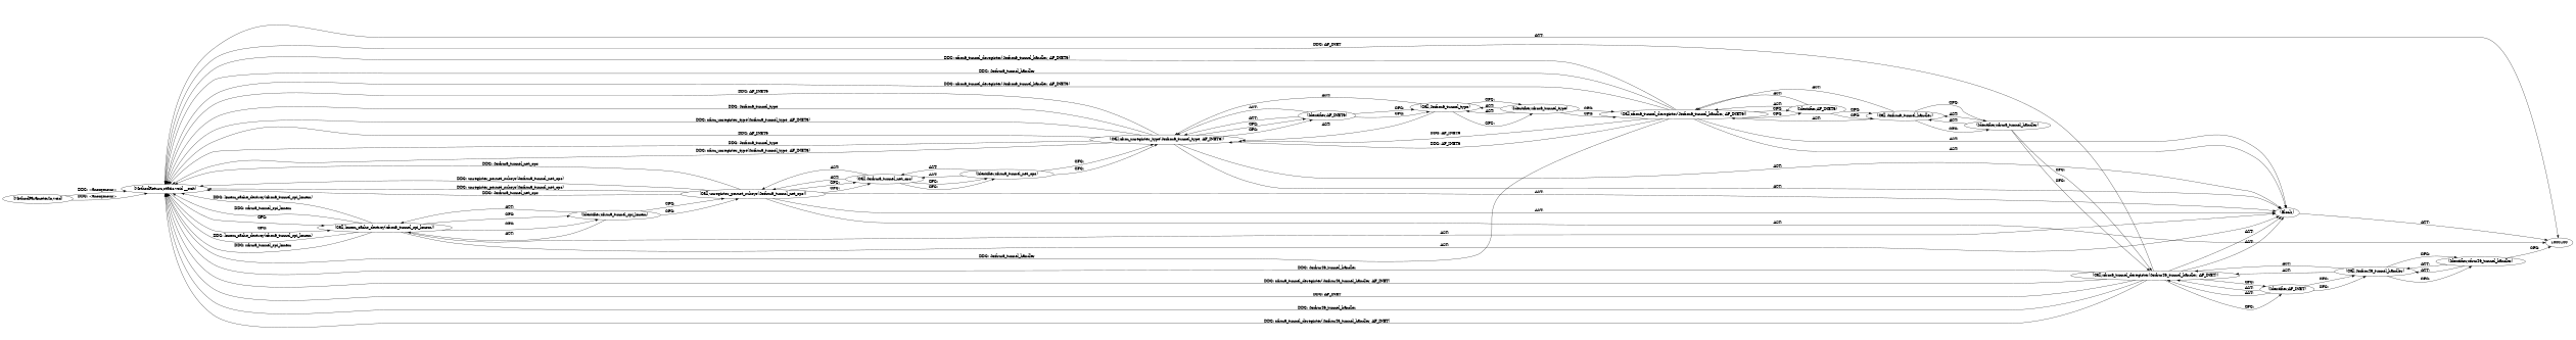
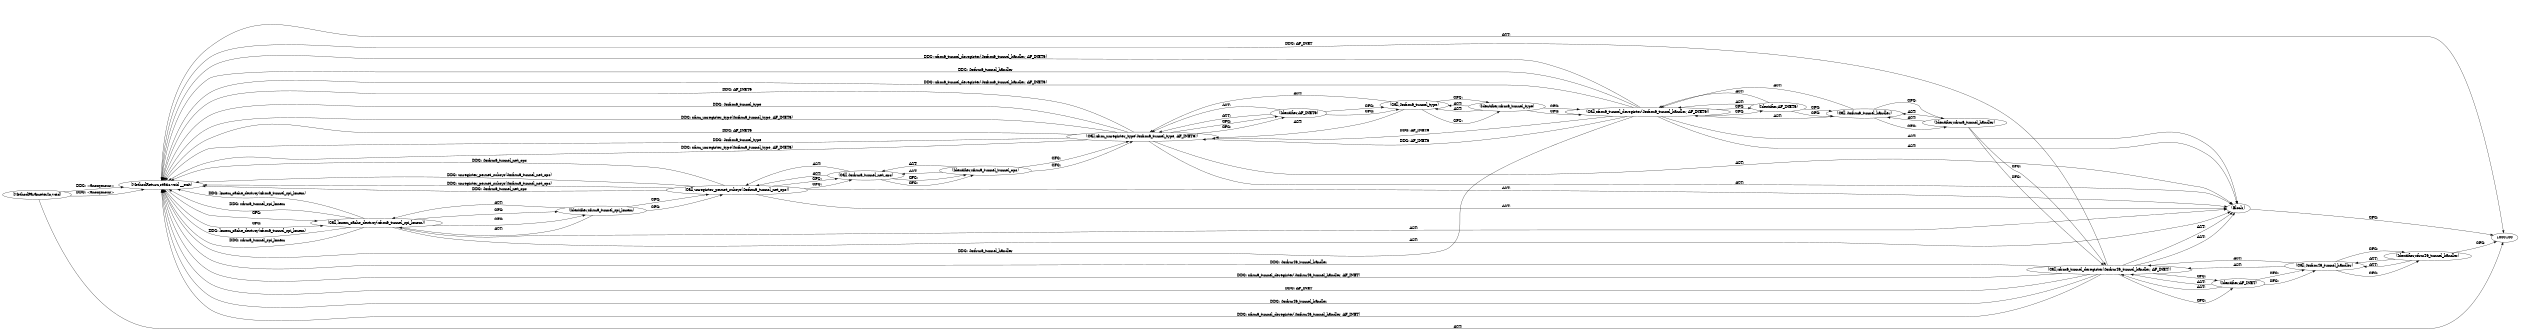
  digraph {
    rankdir=LR
    n1 [label="(MethodReturn,static void __exit)"]
    n2 [label="(Call,kmem_cache_destroy(xfrm6_tunnel_spi_kmem))"]
    1000100
    n4 [label="(Block,)"]
    n5 [label="(Identifier,xfrm6_tunnel_spi_kmem)"]
    n6 [label="(MethodParameterIn,void)"]
    n7 [label="(Call,xfrm6_tunnel_deregister(&xfrm46_tunnel_handler, AF_INET))"]
    n8 [label="(Identifier,AF_INET)"]
    n9 [label="(Call,&xfrm46_tunnel_handler)"]
    n10 [label="(Identifier,xfrm46_tunnel_handler)"]
    n11 [label="(Call,xfrm6_tunnel_deregister(&xfrm6_tunnel_handler, AF_INET6))"]
    n12 [label="(Identifier,AF_INET6)"]
    n13 [label="(Call,xfrm_unregister_type(&xfrm6_tunnel_type, AF_INET6))"]
    n14 [label="(Call,&xfrm6_tunnel_handler)"]
    n15 [label="(Identifier,AF_INET6)"]
    n16 [label="(Identifier,xfrm6_tunnel_handler)"]
    n17 [label="(Call,&xfrm6_tunnel_type)"]
    n18 [label="(Identifier,xfrm6_tunnel_type)"]
    n19 [label="(Call,unregister_pernet_subsys(&xfrm6_tunnel_net_ops))"]
    n20 [label="(Call,&xfrm6_tunnel_net_ops)"]
-   n21 [label="(Identifier,xfrm6_tunnel_net_ops)"]
+   n21 [label="(Identifier,xfrm6_tunnel_tunnel_ops)"]
    n1 -> n2 [label="CFG: "]
    n1 -> n2 [label="CFG: "]
    n1 -> 1000100 [label="AST: "]
    n2 -> n1 [label="DDG: kmem_cache_destroy(xfrm6_tunnel_spi_kmem)"]
    n2 -> n1 [label="DDG: xfrm6_tunnel_spi_kmem"]
    n2 -> n1 [label="DDG: kmem_cache_destroy(xfrm6_tunnel_spi_kmem)"]
    n2 -> n1 [label="DDG: xfrm6_tunnel_spi_kmem"]
    n2 -> n4 [label="AST: "]
    n2 -> n4 [label="AST: "]
    n2 -> n5 [label="CFG: "]
    n2 -> n5 [label="CFG: "]
-   n4 -> 1000100 [label="AST: "]
+   n4 -> 1000100 [label="CFG: "]
    n5 -> n2 [label="AST: "]
    n5 -> n2 [label="AST: "]
    n5 -> n19 [label="CFG: "]
    n5 -> n19 [label="CFG: "]
    n6 -> n1 [label="DDG: <anonymous>"]
    n6 -> n1 [label="DDG: <anonymous>"]
-   n19 -> 1000100 [label="AST: "]
+   n6 -> 1000100 [label="AST: "]
    n7 -> n1 [label="DDG: &xfrm46_tunnel_handler"]
    n7 -> n1 [label="DDG: xfrm6_tunnel_deregister(&xfrm46_tunnel_handler, AF_INET)"]
    n7 -> n1 [label="DDG: AF_INET"]
    n7 -> n1 [label="DDG: &xfrm46_tunnel_handler"]
    n7 -> n1 [label="DDG: xfrm6_tunnel_deregister(&xfrm46_tunnel_handler, AF_INET)"]
    n7 -> n1 [label="DDG: AF_INET"]
    n7 -> n4 [label="AST: "]
    n7 -> n4 [label="AST: "]
    n7 -> n8 [label="CFG: "]
    n7 -> n8 [label="CFG: "]
    n8 -> n7 [label="AST: "]
    n8 -> n7 [label="AST: "]
    n8 -> n9 [label="CFG: "]
    n8 -> n9 [label="CFG: "]
    n9 -> n7 [label="AST: "]
    n9 -> n7 [label="AST: "]
    n9 -> n10 [label="CFG: "]
    n9 -> n10 [label="CFG: "]
    n10 -> 1000100 [label="CFG: "]
    n10 -> n9 [label="AST: "]
    n10 -> n9 [label="AST: "]
    n11 -> n1 [label="DDG: &xfrm6_tunnel_handler"]
    n11 -> n1 [label="DDG: xfrm6_tunnel_deregister(&xfrm6_tunnel_handler, AF_INET6)"]
    n11 -> n1 [label="DDG: &xfrm6_tunnel_handler"]
    n11 -> n1 [label="DDG: xfrm6_tunnel_deregister(&xfrm6_tunnel_handler, AF_INET6)"]
    n11 -> n4 [label="AST: "]
    n11 -> n4 [label="AST: "]
    n11 -> n12 [label="CFG: "]
    n11 -> n12 [label="CFG: "]
    n11 -> n13 [label="DDG: AF_INET6"]
    n11 -> n13 [label="DDG: AF_INET6"]
    n12 -> n11 [label="AST: "]
    n12 -> n11 [label="AST: "]
    n12 -> n14 [label="CFG: "]
    n12 -> n14 [label="CFG: "]
    n13 -> n1 [label="DDG: AF_INET6"]
    n13 -> n1 [label="DDG: &xfrm6_tunnel_type"]
    n13 -> n1 [label="DDG: xfrm_unregister_type(&xfrm6_tunnel_type, AF_INET6)"]
    n13 -> n1 [label="DDG: AF_INET6"]
    n13 -> n1 [label="DDG: &xfrm6_tunnel_type"]
    n13 -> n1 [label="DDG: xfrm_unregister_type(&xfrm6_tunnel_type, AF_INET6)"]
    n13 -> n4 [label="AST: "]
    n13 -> n4 [label="AST: "]
    n13 -> n15 [label="CFG: "]
    n13 -> n15 [label="CFG: "]
    n14 -> n11 [label="AST: "]
    n14 -> n11 [label="AST: "]
    n14 -> n16 [label="CFG: "]
    n14 -> n16 [label="CFG: "]
    n15 -> n13 [label="AST: "]
    n15 -> n13 [label="AST: "]
    n15 -> n17 [label="CFG: "]
    n15 -> n17 [label="CFG: "]
    n16 -> n7 [label="CFG: "]
    n16 -> n7 [label="CFG: "]
    n16 -> n14 [label="AST: "]
    n16 -> n14 [label="AST: "]
    n17 -> n13 [label="AST: "]
    n17 -> n13 [label="AST: "]
    n17 -> n18 [label="CFG: "]
    n17 -> n18 [label="CFG: "]
    n18 -> n11 [label="CFG: "]
    n18 -> n11 [label="CFG: "]
    n18 -> n17 [label="AST: "]
    n18 -> n17 [label="AST: "]
    n19 -> n1 [label="DDG: unregister_pernet_subsys(&xfrm6_tunnel_net_ops)"]
    n19 -> n1 [label="DDG: &xfrm6_tunnel_net_ops"]
    n19 -> n1 [label="DDG: unregister_pernet_subsys(&xfrm6_tunnel_net_ops)"]
    n19 -> n1 [label="DDG: &xfrm6_tunnel_net_ops"]
    n19 -> n4 [label="AST: "]
    n19 -> n4 [label="AST: "]
    n19 -> n20 [label="CFG: "]
    n19 -> n20 [label="CFG: "]
    n20 -> n19 [label="AST: "]
    n20 -> n19 [label="AST: "]
    n20 -> n21 [label="CFG: "]
    n20 -> n21 [label="CFG: "]
    n21 -> n13 [label="CFG: "]
    n21 -> n13 [label="CFG: "]
    n21 -> n20 [label="AST: "]
    n21 -> n20 [label="AST: "]
  }
